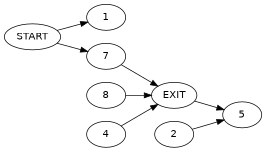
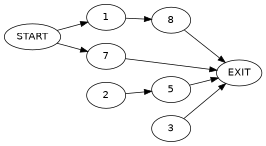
  digraph {
    fontname="DejaVu Sans"
    rankdir=LR
    node [fontname="DejaVu Sans"]
    edge [fontname="DejaVu Sans"]
    n1 [label=START]
    1
    7
    n4 [label=8]
    n5 [label=EXIT]
    2
    5
-   4
+   4 [label=3]
    n1 -> 1
    n1 -> 7
+   1 -> n4
    7 -> n5
    n4 -> n5
    2 -> 5
-   n5 -> 5
+   5 -> n5
    4 -> n5
  }
